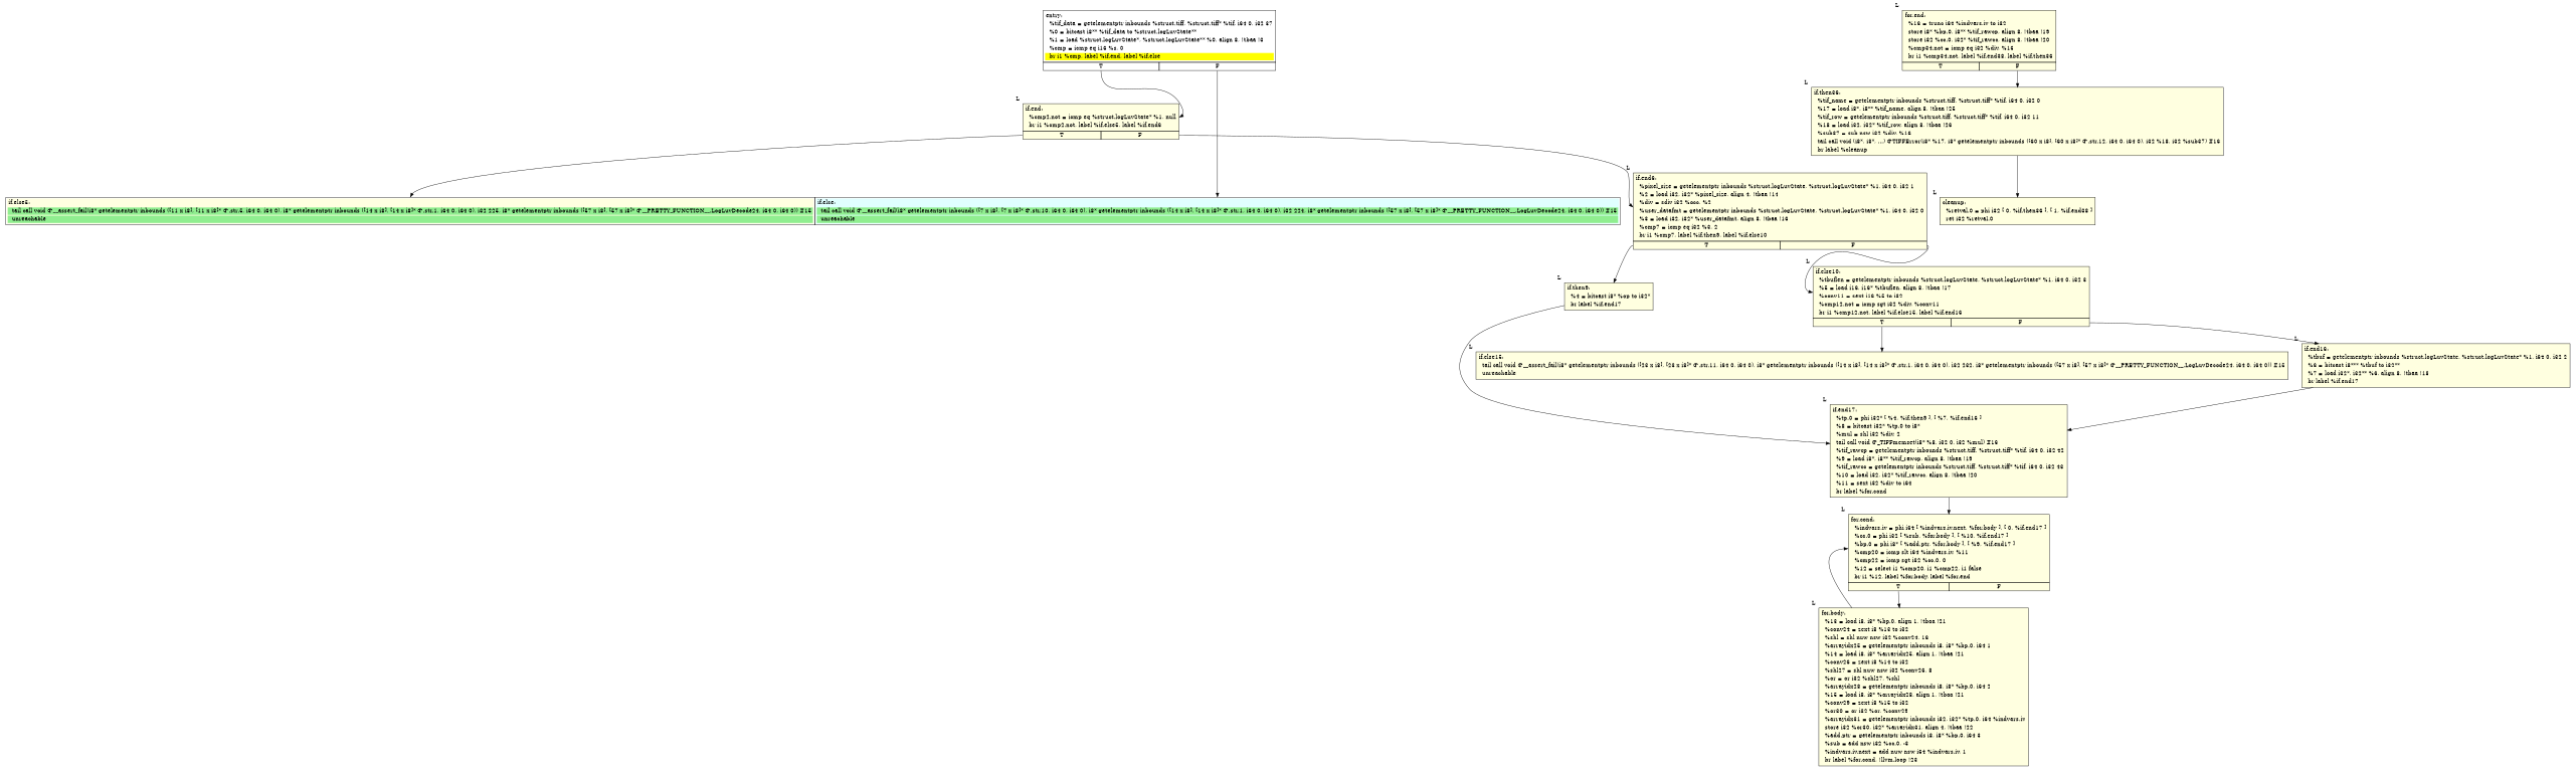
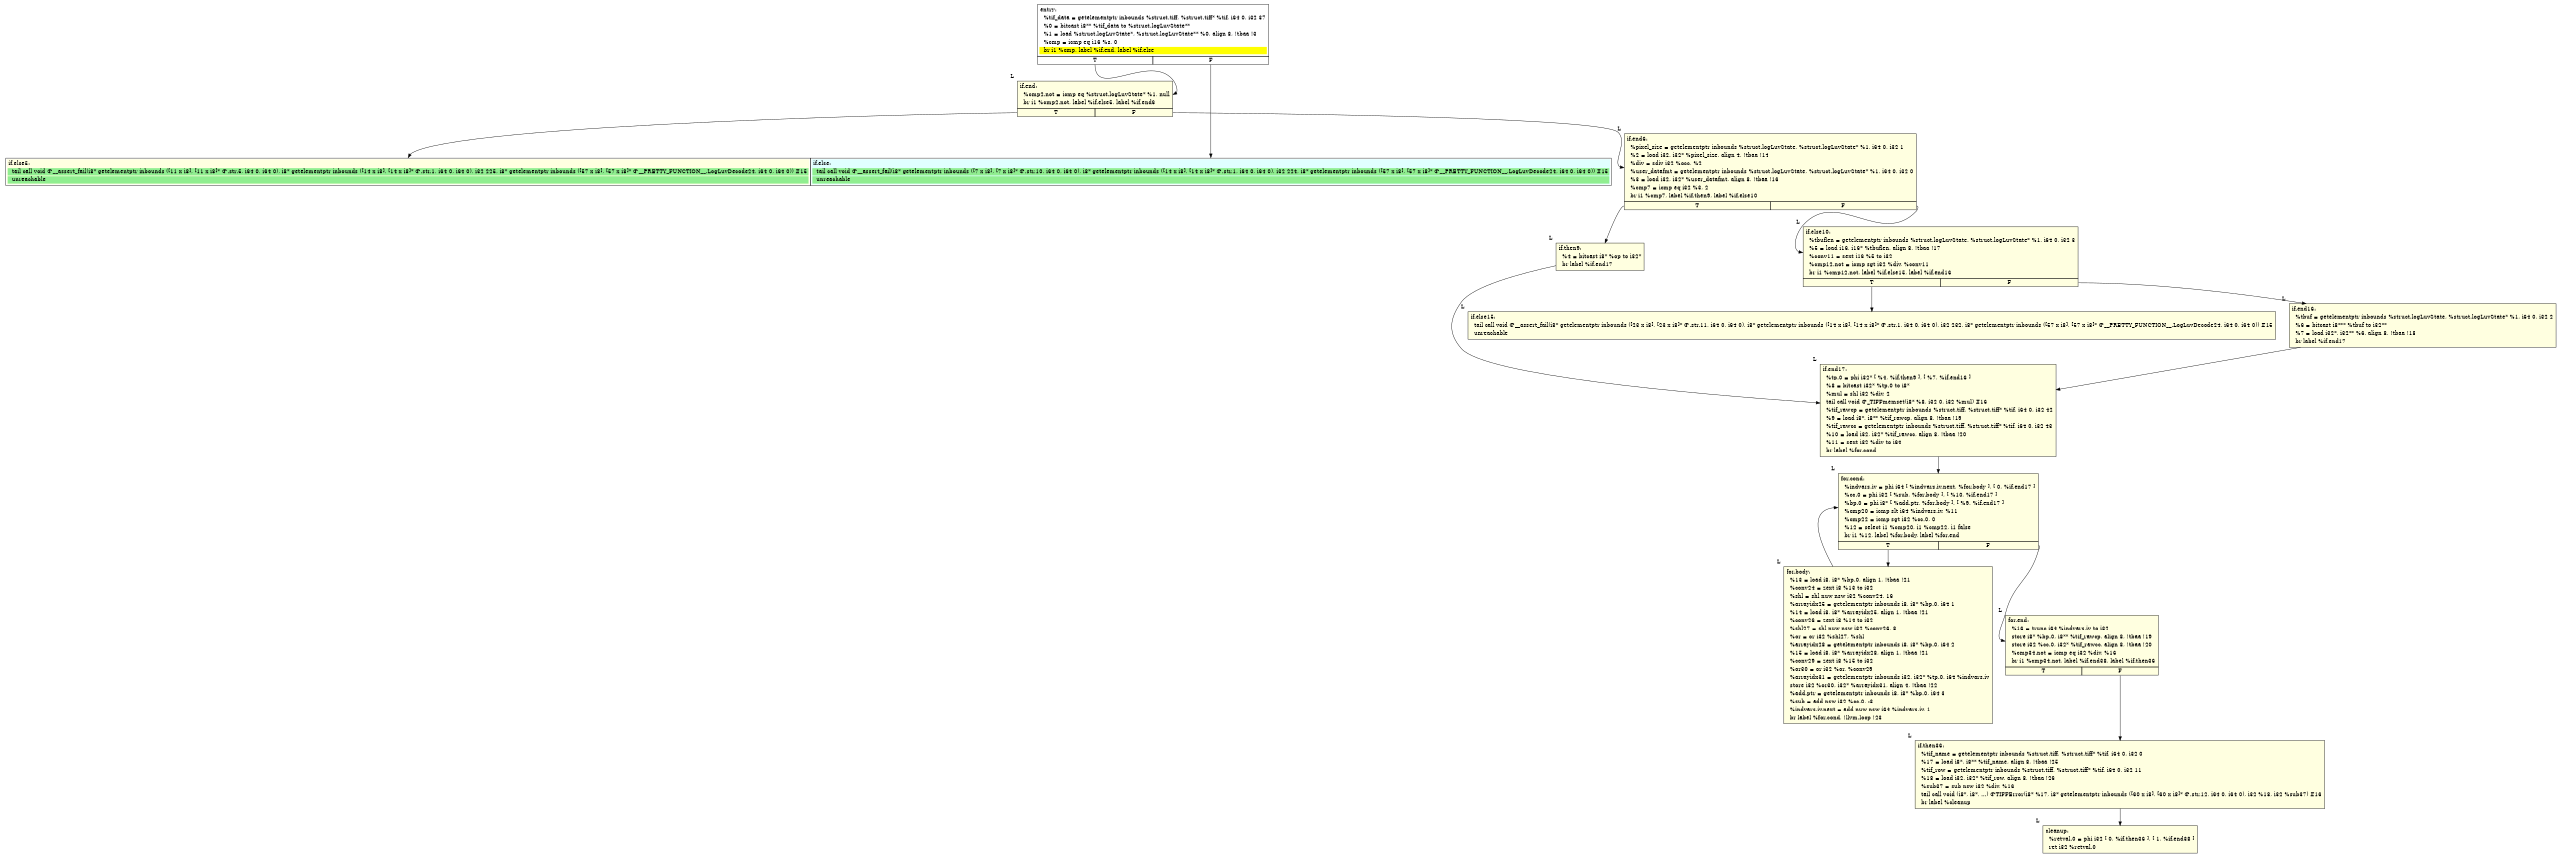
  digraph {
    node [shape=none xlabel=L]
    edge [headport=f tailport=fF]
    n1 [label=<<table border="0" cellspacing="0"> <tr><td port="f1" border="1" colspan="2"><table bgcolor="LightYellow" border="0"> <tr><td align="left">if.else5:</td></tr> <tr><td bgcolor="lightgreen" align="left">  tail call void @__assert_fail(i8* getelementptr inbounds ([11 x i8], [11 x i8]* @.str.5, i64 0, i64 0), i8* getelementptr inbounds ([14 x i8], [14 x i8]* @.str.1, i64 0, i64 0), i32 225, i8* getelementptr inbounds ([57 x i8], [57 x i8]* @__PRETTY_FUNCTION__.LogLuvDecode24, i64 0, i64 0)) #15</td></tr> <tr><td bgcolor="lightgreen" align="left">  unreachable</td></tr> </table> </td> <td port="f2" border="1" colspan="2"><table bgcolor="LightCyan" border="0"> <tr><td align="left">if.else:</td></tr> <tr><td bgcolor="lightgreen" align="left">  tail call void @__assert_fail(i8* getelementptr inbounds ([7 x i8], [7 x i8]* @.str.10, i64 0, i64 0), i8* getelementptr inbounds ([14 x i8], [14 x i8]* @.str.1, i64 0, i64 0), i32 224, i8* getelementptr inbounds ([57 x i8], [57 x i8]* @__PRETTY_FUNCTION__.LogLuvDecode24, i64 0, i64 0)) #15</td></tr> <tr><td bgcolor="lightgreen" align="left">  unreachable</td></tr> </table> </td></tr> </table>> xlabel=""]
    n2 [label=<<table  border="0" cellspacing="0"> <tr><td port="f" border="1" colspan="2"><table border="0"> <tr><td align="left">entry:</td></tr> <tr><td align="left">  %tif_data = getelementptr inbounds %struct.tiff, %struct.tiff* %tif, i64 0, i32 37</td></tr> <tr><td align="left">  %0 = bitcast i8** %tif_data to %struct.logLuvState**</td></tr> <tr><td align="left">  %1 = load %struct.logLuvState*, %struct.logLuvState** %0, align 8, !tbaa !3</td></tr> <tr><td align="left">  %cmp = icmp eq i16 %s, 0</td></tr> <tr><td bgcolor="yellow" align="left">  br i1 %cmp, label %if.end, label %if.else</td></tr> </table> </td></tr> <tr><td border="1" port="fT">T</td><td border="1" port="fF">F</td></tr> </table>> xlabel=""]
    n3 [label=<<table  bgcolor="LightYellow"  border="0" cellspacing="0"> <tr><td port="f" border="1" colspan="2"><table border="0"> <tr><td align="left">if.end:</td></tr> <tr><td align="left">  %cmp2.not = icmp eq %struct.logLuvState* %1, null</td></tr> <tr><td align="left">  br i1 %cmp2.not, label %if.else5, label %if.end6</td></tr> </table> </td></tr> <tr><td border="1" port="fT">T</td><td border="1" port="fF">F</td></tr> </table>>]
    n4 [label=<<table  bgcolor="LightYellow"  border="0" cellspacing="0"> <tr><td port="f" border="1" colspan="2"><table border="0"> <tr><td align="left">if.end6:</td></tr> <tr><td align="left">  %pixel_size = getelementptr inbounds %struct.logLuvState, %struct.logLuvState* %1, i64 0, i32 1</td></tr> <tr><td align="left">  %2 = load i32, i32* %pixel_size, align 4, !tbaa !14</td></tr> <tr><td align="left">  %div = sdiv i32 %occ, %2</td></tr> <tr><td align="left">  %user_datafmt = getelementptr inbounds %struct.logLuvState, %struct.logLuvState* %1, i64 0, i32 0</td></tr> <tr><td align="left">  %3 = load i32, i32* %user_datafmt, align 8, !tbaa !16</td></tr> <tr><td align="left">  %cmp7 = icmp eq i32 %3, 2</td></tr> <tr><td align="left">  br i1 %cmp7, label %if.then9, label %if.else10</td></tr> </table> </td></tr> <tr><td border="1" port="fT">T</td><td border="1" port="fF">F</td></tr> </table>>]
    n5 [label=<<table  bgcolor="LightYellow"  border="0" cellspacing="0"> <tr><td port="f" border="1"><table border="0"> <tr><td align="left">if.then9:</td></tr> <tr><td align="left">  %4 = bitcast i8* %op to i32*</td></tr> <tr><td align="left">  br label %if.end17</td></tr> </table> </td></tr> </table>>]
    n6 [label=<<table  bgcolor="LightYellow"  border="0" cellspacing="0"> <tr><td port="f" border="1" colspan="2"><table border="0"> <tr><td align="left">if.else10:</td></tr> <tr><td align="left">  %tbuflen = getelementptr inbounds %struct.logLuvState, %struct.logLuvState* %1, i64 0, i32 3</td></tr> <tr><td align="left">  %5 = load i16, i16* %tbuflen, align 8, !tbaa !17</td></tr> <tr><td align="left">  %conv11 = sext i16 %5 to i32</td></tr> <tr><td align="left">  %cmp12.not = icmp sgt i32 %div, %conv11</td></tr> <tr><td align="left">  br i1 %cmp12.not, label %if.else15, label %if.end16</td></tr> </table> </td></tr> <tr><td border="1" port="fT">T</td><td border="1" port="fF">F</td></tr> </table>>]
    n7 [label=<<table  bgcolor="LightYellow"  border="0" cellspacing="0"> <tr><td port="f" border="1"><table border="0"> <tr><td align="left">if.end17:</td></tr> <tr><td align="left">  %tp.0 = phi i32* [ %4, %if.then9 ], [ %7, %if.end16 ]</td></tr> <tr><td align="left">  %8 = bitcast i32* %tp.0 to i8*</td></tr> <tr><td align="left">  %mul = shl i32 %div, 2</td></tr> <tr><td align="left">  tail call void @_TIFFmemset(i8* %8, i32 0, i32 %mul) #16</td></tr> <tr><td align="left">  %tif_rawcp = getelementptr inbounds %struct.tiff, %struct.tiff* %tif, i64 0, i32 42</td></tr> <tr><td align="left">  %9 = load i8*, i8** %tif_rawcp, align 8, !tbaa !19</td></tr> <tr><td align="left">  %tif_rawcc = getelementptr inbounds %struct.tiff, %struct.tiff* %tif, i64 0, i32 43</td></tr> <tr><td align="left">  %10 = load i32, i32* %tif_rawcc, align 8, !tbaa !20</td></tr> <tr><td align="left">  %11 = sext i32 %div to i64</td></tr> <tr><td align="left">  br label %for.cond</td></tr> </table> </td></tr> </table>>]
    n8 [label=<<table  bgcolor="LightYellow"  border="0" cellspacing="0"> <tr><td port="f" border="1"><table border="0"> <tr><td align="left">if.else15:</td></tr> <tr><td align="left">  tail call void @__assert_fail(i8* getelementptr inbounds ([23 x i8], [23 x i8]* @.str.11, i64 0, i64 0), i8* getelementptr inbounds ([14 x i8], [14 x i8]* @.str.1, i64 0, i64 0), i32 232, i8* getelementptr inbounds ([57 x i8], [57 x i8]* @__PRETTY_FUNCTION__.LogLuvDecode24, i64 0, i64 0)) #15</td></tr> <tr><td align="left">  unreachable</td></tr> </table> </td></tr> </table>>]
    n9 [label=<<table  bgcolor="LightYellow"  border="0" cellspacing="0"> <tr><td port="f" border="1"><table border="0"> <tr><td align="left">if.end16:</td></tr> <tr><td align="left">  %tbuf = getelementptr inbounds %struct.logLuvState, %struct.logLuvState* %1, i64 0, i32 2</td></tr> <tr><td align="left">  %6 = bitcast i8*** %tbuf to i32**</td></tr> <tr><td align="left">  %7 = load i32*, i32** %6, align 8, !tbaa !18</td></tr> <tr><td align="left">  br label %if.end17</td></tr> </table> </td></tr> </table>>]
    n10 [label=<<table  bgcolor="LightYellow"  border="0" cellspacing="0"> <tr><td port="f" border="1" colspan="2"><table border="0"> <tr><td align="left">for.cond:</td></tr> <tr><td align="left">  %indvars.iv = phi i64 [ %indvars.iv.next, %for.body ], [ 0, %if.end17 ]</td></tr> <tr><td align="left">  %cc.0 = phi i32 [ %sub, %for.body ], [ %10, %if.end17 ]</td></tr> <tr><td align="left">  %bp.0 = phi i8* [ %add.ptr, %for.body ], [ %9, %if.end17 ]</td></tr> <tr><td align="left">  %cmp20 = icmp slt i64 %indvars.iv, %11</td></tr> <tr><td align="left">  %cmp22 = icmp sgt i32 %cc.0, 0</td></tr> <tr><td align="left">  %12 = select i1 %cmp20, i1 %cmp22, i1 false</td></tr> <tr><td align="left">  br i1 %12, label %for.body, label %for.end</td></tr> </table> </td></tr> <tr><td border="1" port="fT">T</td><td border="1" port="fF">F</td></tr> </table>>]
    n11 [label=<<table  bgcolor="LightYellow"  border="0" cellspacing="0"> <tr><td port="f" border="1"><table border="0"> <tr><td align="left">for.body:</td></tr> <tr><td align="left">  %13 = load i8, i8* %bp.0, align 1, !tbaa !21</td></tr> <tr><td align="left">  %conv24 = zext i8 %13 to i32</td></tr> <tr><td align="left">  %shl = shl nuw nsw i32 %conv24, 16</td></tr> <tr><td align="left">  %arrayidx25 = getelementptr inbounds i8, i8* %bp.0, i64 1</td></tr> <tr><td align="left">  %14 = load i8, i8* %arrayidx25, align 1, !tbaa !21</td></tr> <tr><td align="left">  %conv26 = zext i8 %14 to i32</td></tr> <tr><td align="left">  %shl27 = shl nuw nsw i32 %conv26, 8</td></tr> <tr><td align="left">  %or = or i32 %shl27, %shl</td></tr> <tr><td align="left">  %arrayidx28 = getelementptr inbounds i8, i8* %bp.0, i64 2</td></tr> <tr><td align="left">  %15 = load i8, i8* %arrayidx28, align 1, !tbaa !21</td></tr> <tr><td align="left">  %conv29 = zext i8 %15 to i32</td></tr> <tr><td align="left">  %or30 = or i32 %or, %conv29</td></tr> <tr><td align="left">  %arrayidx31 = getelementptr inbounds i32, i32* %tp.0, i64 %indvars.iv</td></tr> <tr><td align="left">  store i32 %or30, i32* %arrayidx31, align 4, !tbaa !22</td></tr> <tr><td align="left">  %add.ptr = getelementptr inbounds i8, i8* %bp.0, i64 3</td></tr> <tr><td align="left">  %sub = add nsw i32 %cc.0, -3</td></tr> <tr><td align="left">  %indvars.iv.next = add nuw nsw i64 %indvars.iv, 1</td></tr> <tr><td align="left">  br label %for.cond, !llvm.loop !23</td></tr> </table> </td></tr> </table>>]
    n12 [label=<<table  bgcolor="LightYellow"  border="0" cellspacing="0"> <tr><td port="f" border="1" colspan="2"><table border="0"> <tr><td align="left">for.end:</td></tr> <tr><td align="left">  %16 = trunc i64 %indvars.iv to i32</td></tr> <tr><td align="left">  store i8* %bp.0, i8** %tif_rawcp, align 8, !tbaa !19</td></tr> <tr><td align="left">  store i32 %cc.0, i32* %tif_rawcc, align 8, !tbaa !20</td></tr> <tr><td align="left">  %cmp34.not = icmp eq i32 %div, %16</td></tr> <tr><td align="left">  br i1 %cmp34.not, label %if.end38, label %if.then36</td></tr> </table> </td></tr> <tr><td border="1" port="fT">T</td><td border="1" port="fF">F</td></tr> </table>>]
    n13 [label=<<table  bgcolor="LightYellow"  border="0" cellspacing="0"> <tr><td port="f" border="1"><table border="0"> <tr><td align="left">if.then36:</td></tr> <tr><td align="left">  %tif_name = getelementptr inbounds %struct.tiff, %struct.tiff* %tif, i64 0, i32 0</td></tr> <tr><td align="left">  %17 = load i8*, i8** %tif_name, align 8, !tbaa !25</td></tr> <tr><td align="left">  %tif_row = getelementptr inbounds %struct.tiff, %struct.tiff* %tif, i64 0, i32 11</td></tr> <tr><td align="left">  %18 = load i32, i32* %tif_row, align 8, !tbaa !26</td></tr> <tr><td align="left">  %sub37 = sub nsw i32 %div, %16</td></tr> <tr><td align="left">  tail call void (i8*, i8*, ...) @TIFFError(i8* %17, i8* getelementptr inbounds ([60 x i8], [60 x i8]* @.str.12, i64 0, i64 0), i32 %18, i32 %sub37) #16</td></tr> <tr><td align="left">  br label %cleanup</td></tr> </table> </td></tr> </table>>]
    n14 [label=<<table  bgcolor="LightYellow"  border="0" cellspacing="0"> <tr><td port="f" border="1"><table border="0"> <tr><td align="left">cleanup:</td></tr> <tr><td align="left">  %retval.0 = phi i32 [ 0, %if.then36 ], [ 1, %if.end38 ]</td></tr> <tr><td align="left">  ret i32 %retval.0</td></tr> </table> </td></tr> </table>>]
    n2 -> n1 [headport=f2]
    n2 -> n3 [tailport=fT]
    n3 -> n1 [headport=f1 tailport=fT]
    n3 -> n4
    n4 -> n5 [tailport=fT]
    n4 -> n6
    n5 -> n7 [tailport=f]
    n6 -> n8 [tailport=fT]
    n6 -> n9
    n7 -> n10 [tailport=f]
    n9 -> n7 [tailport=f]
    n10 -> n11 [tailport=fT]
+   n10 -> n12
    n11 -> n10 [tailport=f]
    n12 -> n13
    n13 -> n14 [tailport=f]
  }
